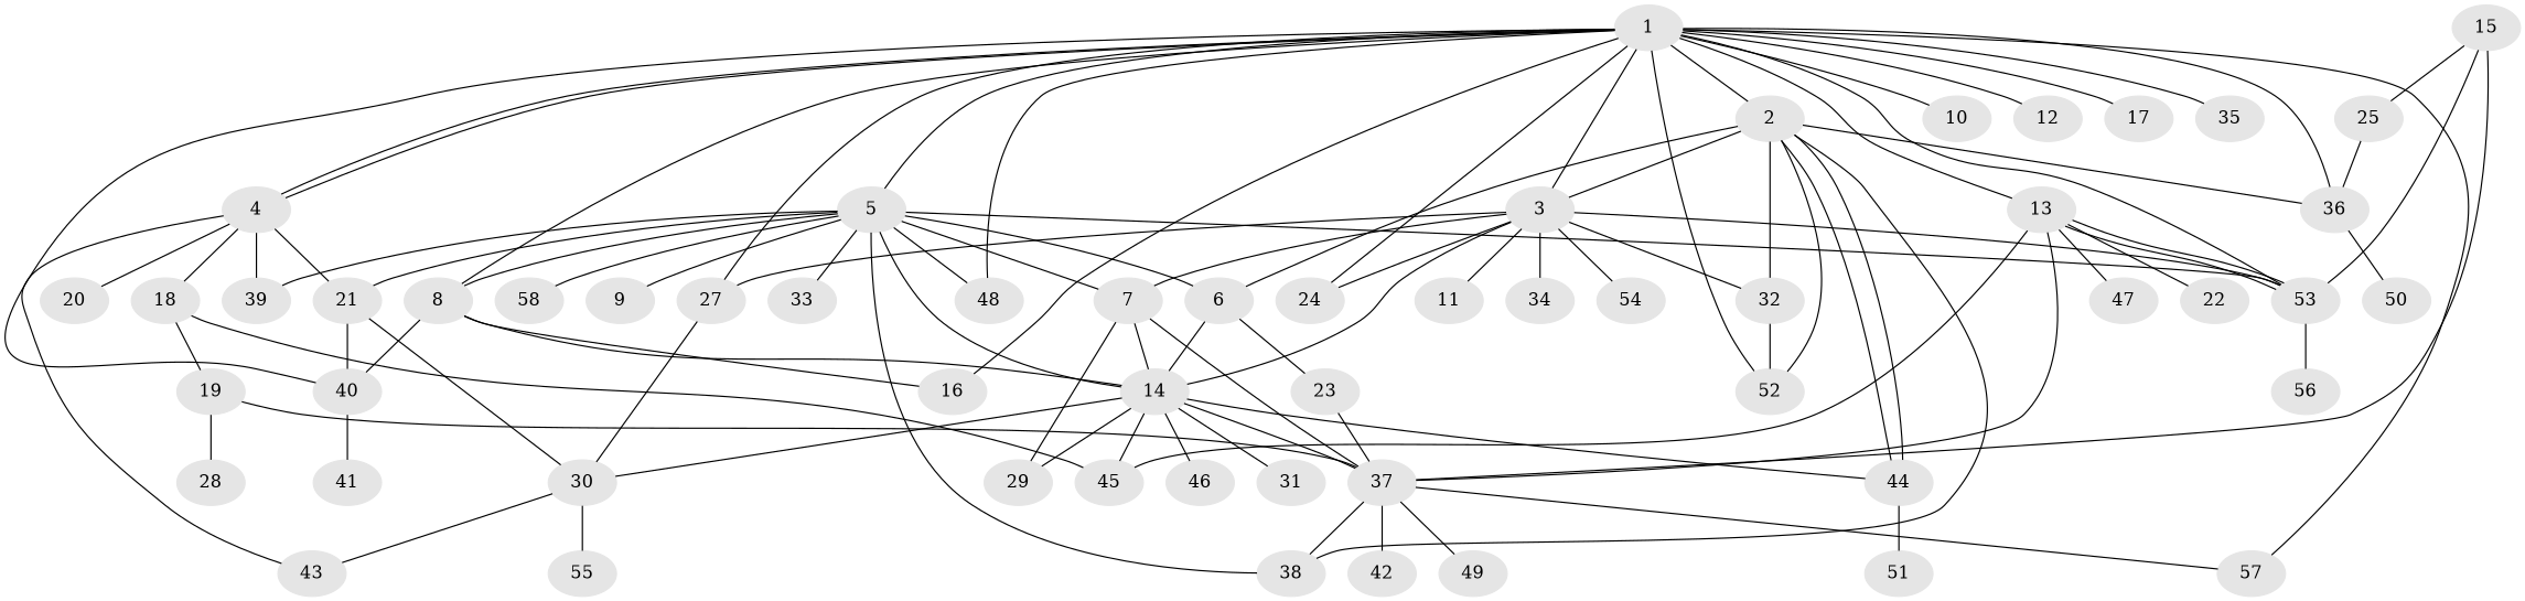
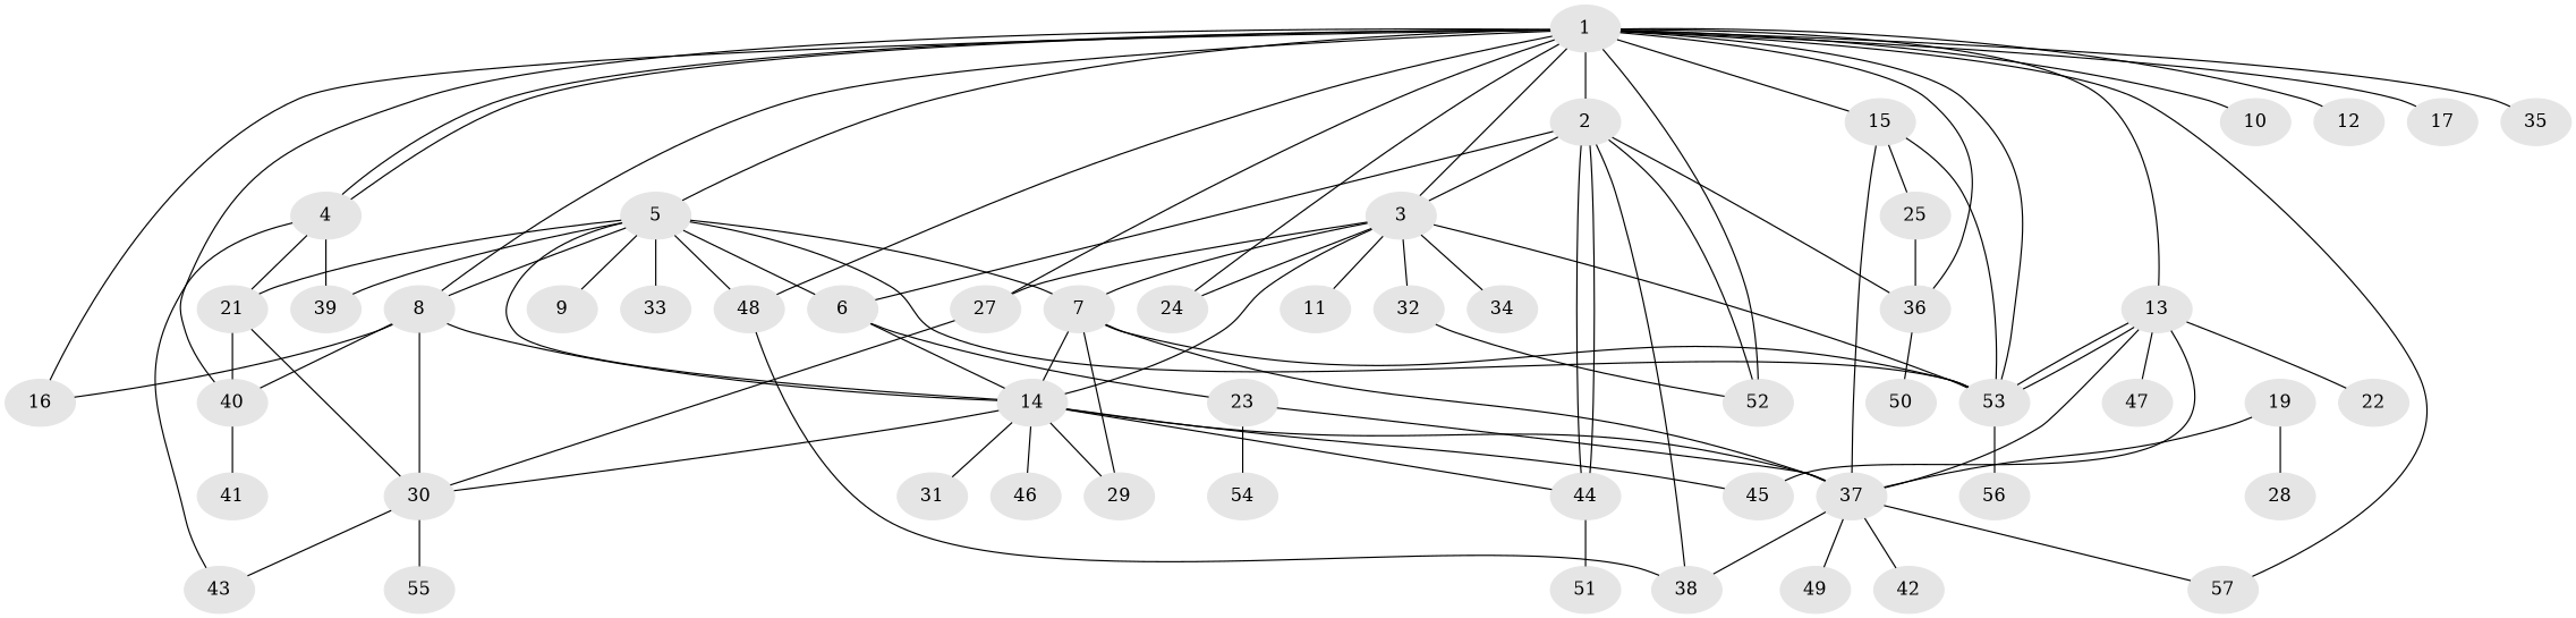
  graph {
    node [color=gray90 style=filled]
    1
    2
    3
    4
    5
    8
    10
    12
    13
    15
    16
    17
    24
    27
    35
    36
    48
    52
    53
    57
    40
    6
    32
    38
    44
    7
    11
    14
    34
    54
    21
-   18
-   20
    39
    43
    9
    33
-   58
    30
    22
    37
    45
    47
    25
    50
    56
    23
    51
    29
    31
    46
    19
    42
    49
    55
    41
    28
    1 -- 2
    1 -- 3
    1 -- 4
    1 -- 4
    1 -- 5
    1 -- 8
    1 -- 10
    1 -- 12
    1 -- 13
+   1 -- 15
    1 -- 16
    1 -- 17
    1 -- 24
    1 -- 27
    1 -- 35
    1 -- 36
    1 -- 48
    1 -- 52
    1 -- 53
    1 -- 57
    1 -- 40
    2 -- 3
    2 -- 36
    2 -- 52
    2 -- 6
-   2 -- 32
    2 -- 38
    2 -- 44
    2 -- 44
    3 -- 24
    3 -- 27
    3 -- 53
    3 -- 32
    3 -- 7
    3 -- 11
    3 -- 14
    3 -- 34
-   3 -- 54
+   23 -- 54
    4 -- 21
-   4 -- 18
-   4 -- 20
    4 -- 39
    4 -- 43
    5 -- 8
    5 -- 48
    5 -- 53
    5 -- 6
-   5 -- 38
+   48 -- 38
    5 -- 7
    5 -- 14
    5 -- 21
    5 -- 39
    5 -- 9
    5 -- 33
-   5 -- 58
    8 -- 16
    8 -- 40
    8 -- 14
+   8 -- 30
    13 -- 53
    13 -- 53
    13 -- 22
    13 -- 37
    13 -- 45
    13 -- 47
    15 -- 53
    15 -- 37
    15 -- 25
    27 -- 30
    36 -- 50
    53 -- 56
    40 -- 41
    6 -- 14
    6 -- 23
    32 -- 52
    44 -- 51
+   7 -- 53
    7 -- 14
    7 -- 37
    7 -- 29
    14 -- 44
    14 -- 30
    14 -- 37
    14 -- 45
    14 -- 29
    14 -- 31
    14 -- 46
    21 -- 40
    21 -- 30
-   18 -- 45
-   18 -- 19
    30 -- 43
    30 -- 55
    37 -- 57
    37 -- 38
    37 -- 42
    37 -- 49
    25 -- 36
    23 -- 37
    19 -- 37
    19 -- 28
  }
